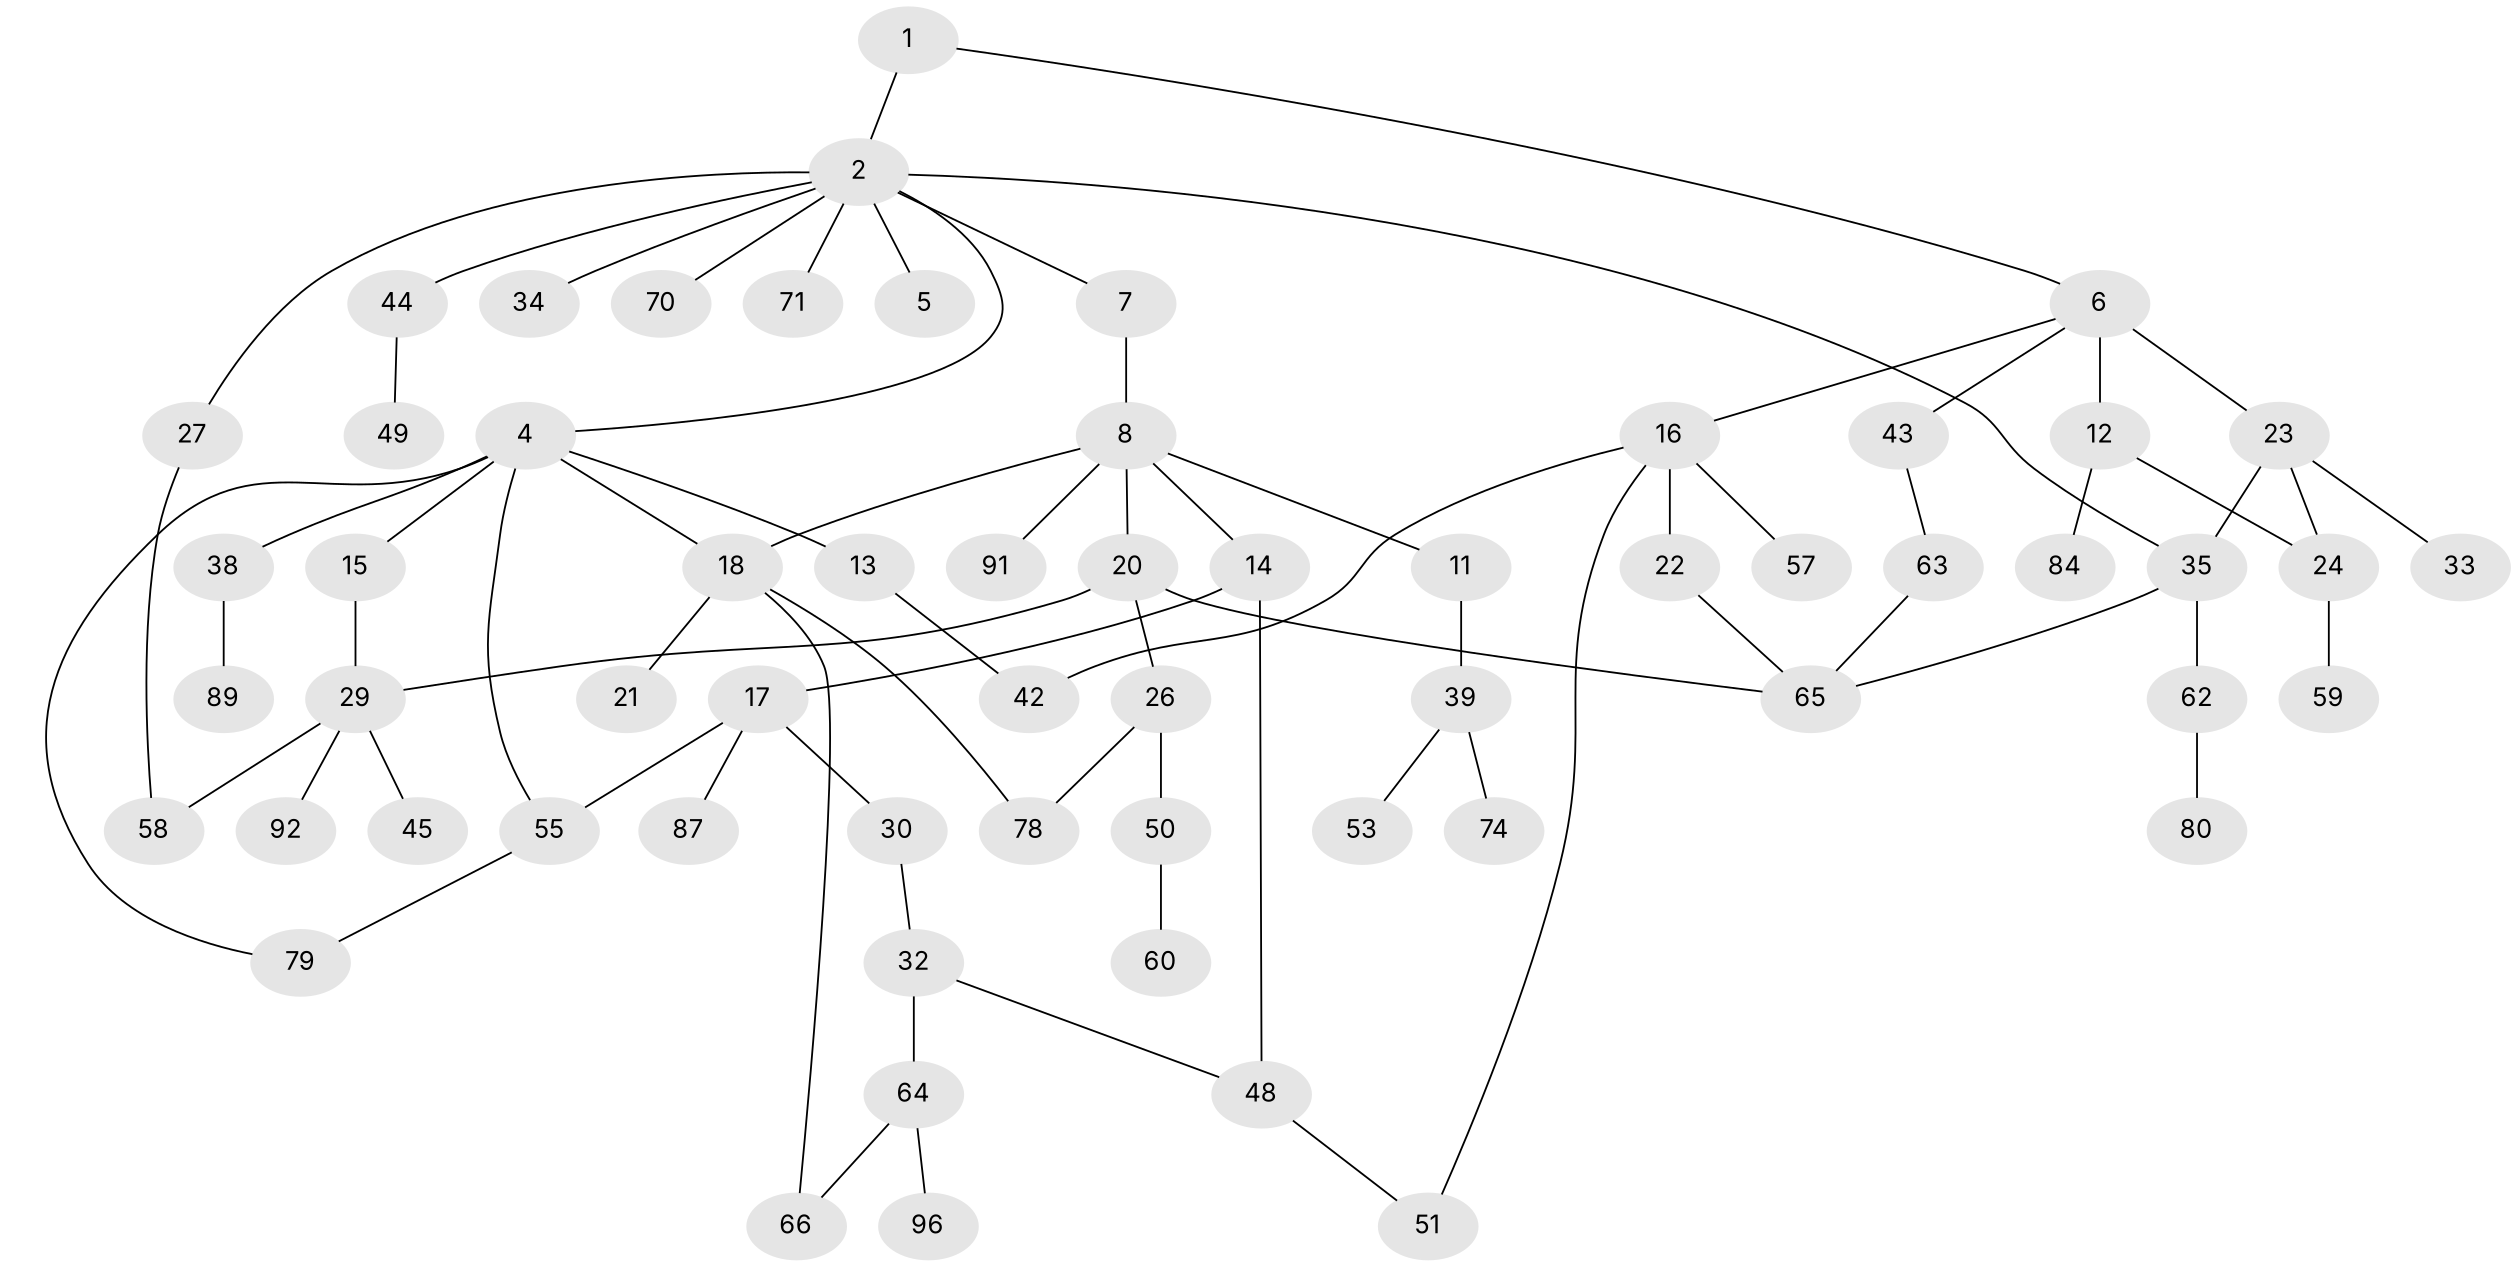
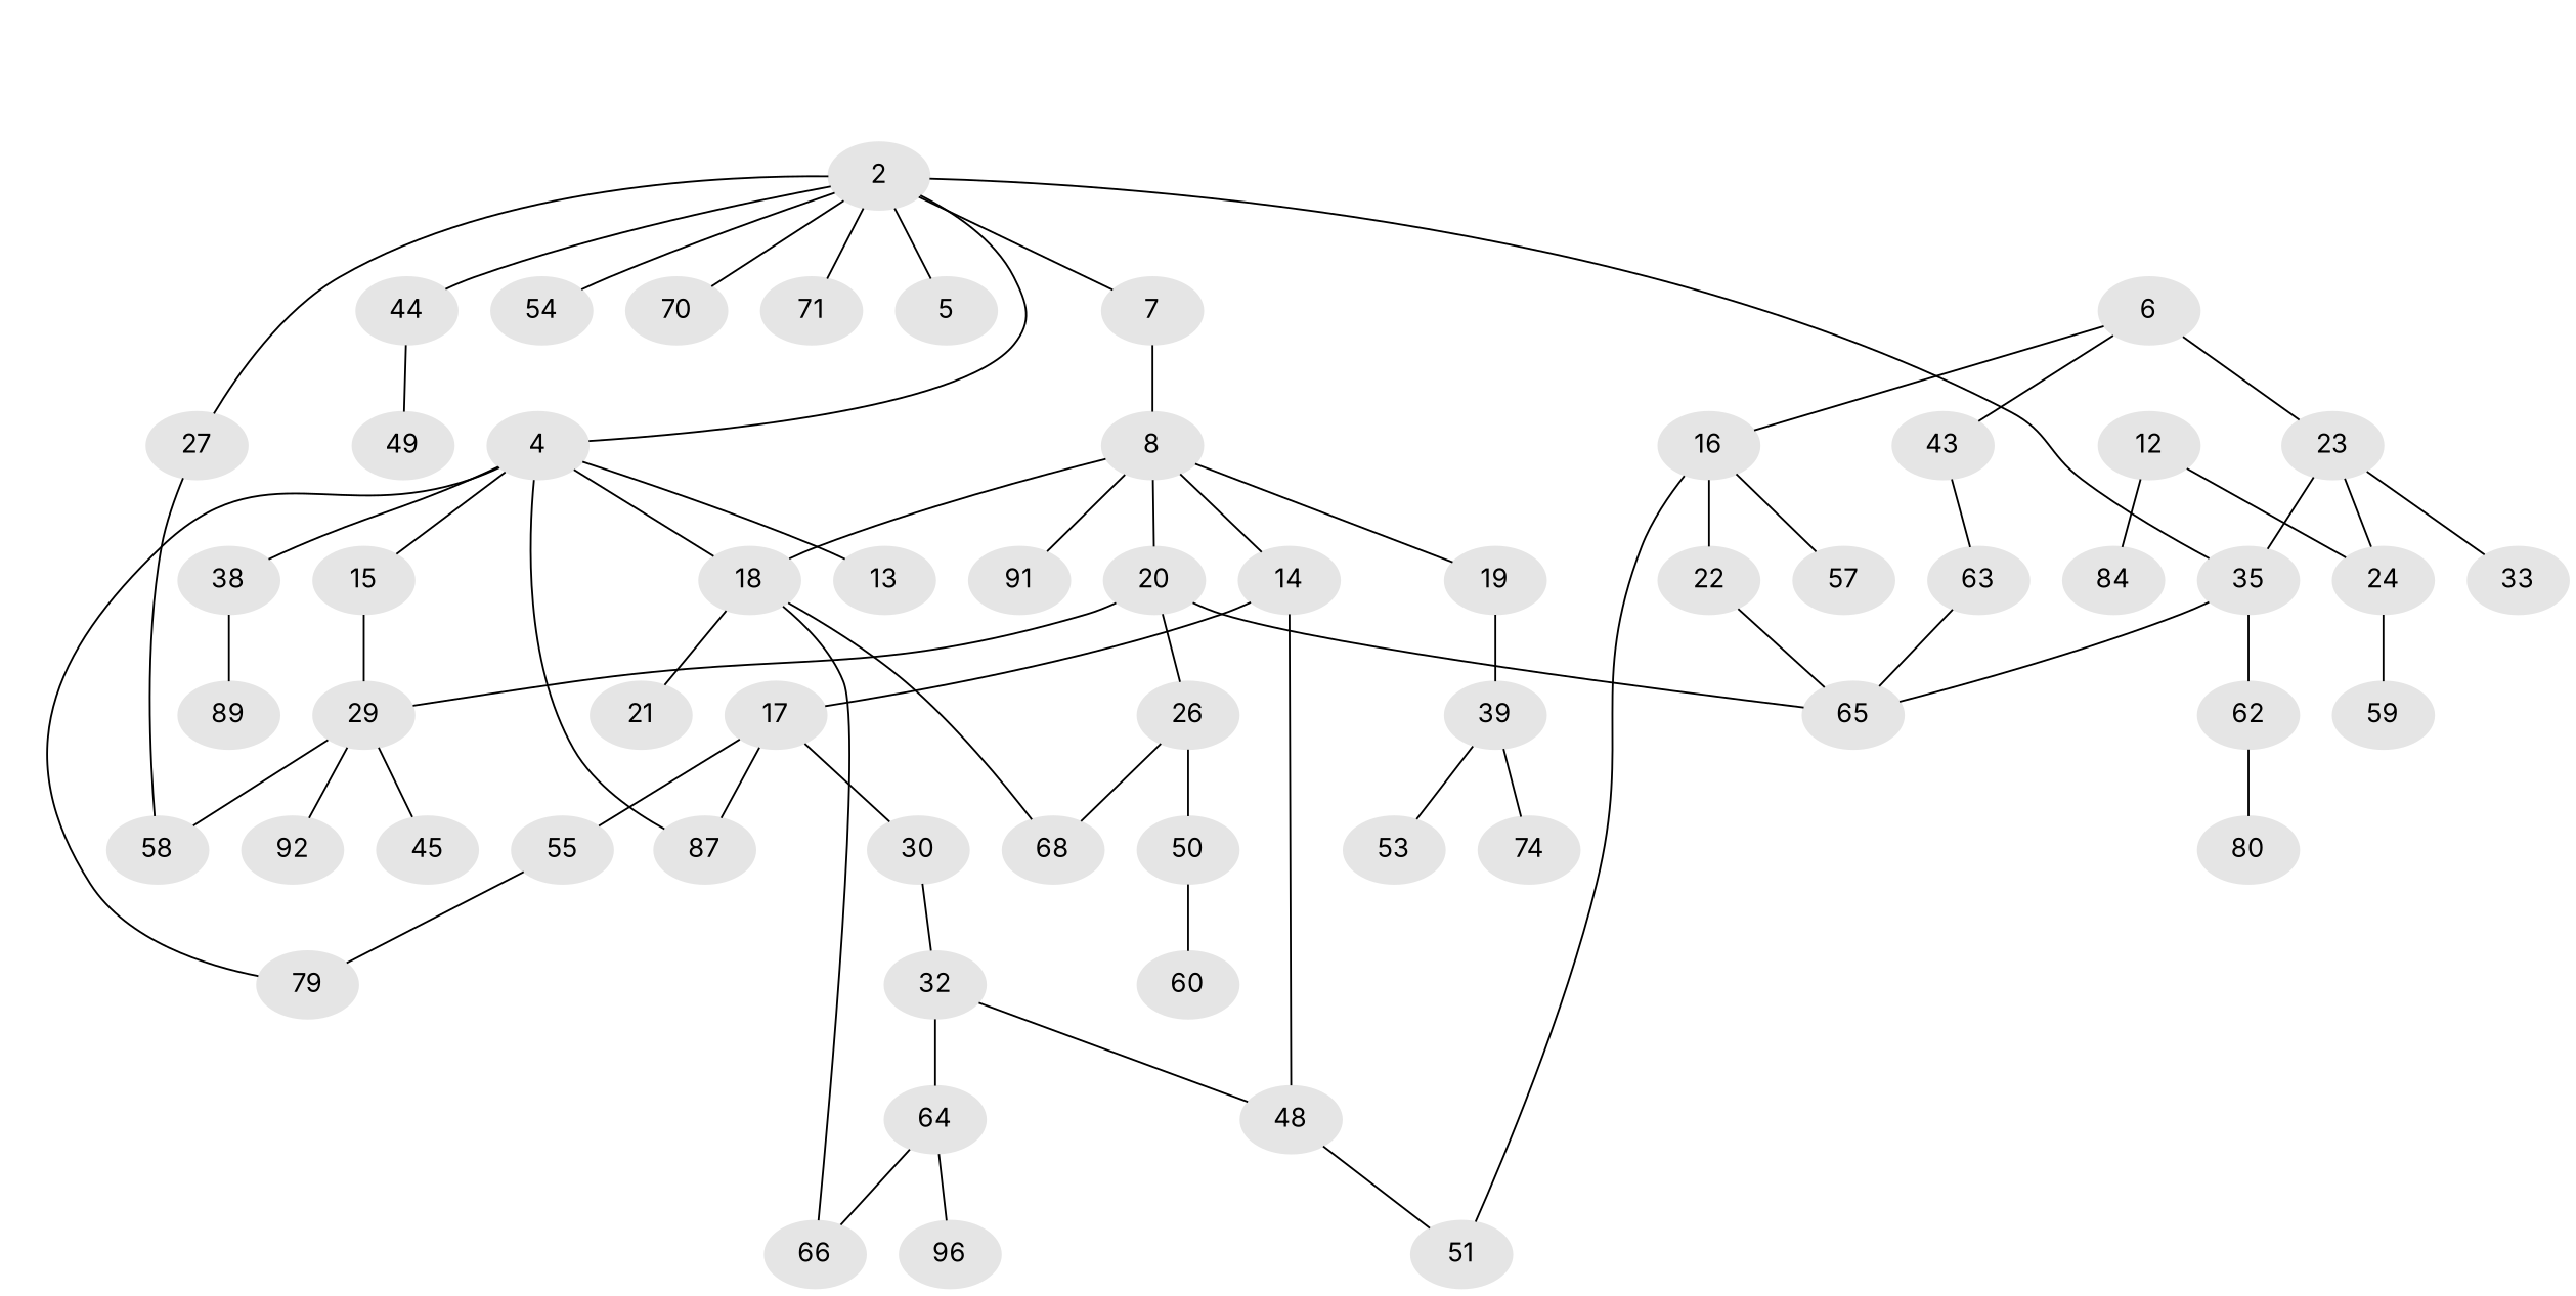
  graph {
    fontname=Inter
    node [color=gray90 fontname=Inter style=filled]
    edge [fontname=Inter]
    2 [super="+3"]
    4 [super="+32"]
    5
    7
    27
    35 [super="+90"]
    44
-   54 [super="+78" label=34]
+   54 [super="+78"]
    70
    71
-   1
    6 [super="+10"]
    12
    16 [super="+46"]
    23 [super="+40"]
    43
    13
    15
    18 [super="+34"]
    38 [super="+88"]
    n21 [label=87 super="+95"]
    79 [super="+84"]
    8 [super="+11"]
    58 [super="+75"]
    65
    62 [super="+72"]
    49 [super="+73"]
-   42 [super="+93"]
    29 [super="+31"]
    21
    66
-   68 [super="+69" label=78]
+   68 [super="+69"]
    89
    24 [super="+37"]
    n35 [label=84]
    22 [super="+28"]
    51 [super="+76"]
    57 [super="+61"]
    33
    63 [super="+86"]
    14
-   19 [super="+94" label=11]
+   19 [super="+94"]
    20 [super="+25"]
    91
    17 [super="+56"]
    48 [super="+52"]
    39 [super="+41"]
    26 [super="+85"]
    59 [super="+77"]
    30
    55
    45
    92
    n54 [label=32]
    53
    74 [super="+83"]
    50 [super="+67"]
    60
    64 [super="+87"]
    80 [super="+81"]
    96
    2 -- 4
    2 -- 5
    2 -- 7
    2 -- 27
    2 -- 35
    2 -- 44
    2 -- 54
    2 -- 70
    2 -- 71
    4 -- 13
    4 -- 15
    4 -- 18
    4 -- 38
-   4 -- 55
+   4 -- n21
    4 -- 79
    7 -- 8
    27 -- 58
    35 -- 65
    35 -- 62
    44 -- 49
-   1 -- 2
-   1 -- 6
-   6 -- 12
    6 -- 16
    6 -- 23
    6 -- 43
    12 -- 24
    12 -- n35
-   16 -- 42
    16 -- 22
    16 -- 51
    16 -- 57
    23 -- 35
    23 -- 24
    23 -- 33
    43 -- 63
-   13 -- 42
    15 -- 29
    18 -- 21
    18 -- 66
    18 -- 68
    38 -- 89
    8 -- 18
    8 -- 14
    8 -- 19
    8 -- 20
    8 -- 91
    62 -- 80
    29 -- 58
    29 -- 45
    29 -- 92
    24 -- 59
    22 -- 65
    63 -- 65
    14 -- 17
    14 -- 48
    19 -- 39
    20 -- 65
    20 -- 29
    20 -- 26
    17 -- n21
    17 -- 30
    17 -- 55
    48 -- 51
    39 -- 53
    39 -- 74
    26 -- 68
    26 -- 50
    30 -- n54
    55 -- 79
    n54 -- 48
    n54 -- 64
    50 -- 60
    64 -- 66
    64 -- 96
  }
